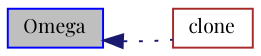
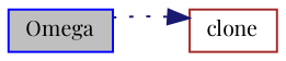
  digraph {
    rankdir=LR
    fontname="Playfair Display"
    node [fontname="Playfair Display" fontsize=10 shape=record]
    n1 [color=blue fillcolor=grey75 fontcolor=black height=0.2 label=Omega style=filled width=0.4]
    n2 [color=brown height=0.2 label=clone width=0.4]
-   n1 -> n2 [color=midnightblue dir=back fontname="Playfair Display" fontsize=10 labelfontname=FreeSans labelfontsize=10 style=dotted]
+   n2 -> n1 [color=midnightblue dir=back fontname="Playfair Display" fontsize=10 labelfontname=FreeSans labelfontsize=10 style=dotted]
  }
